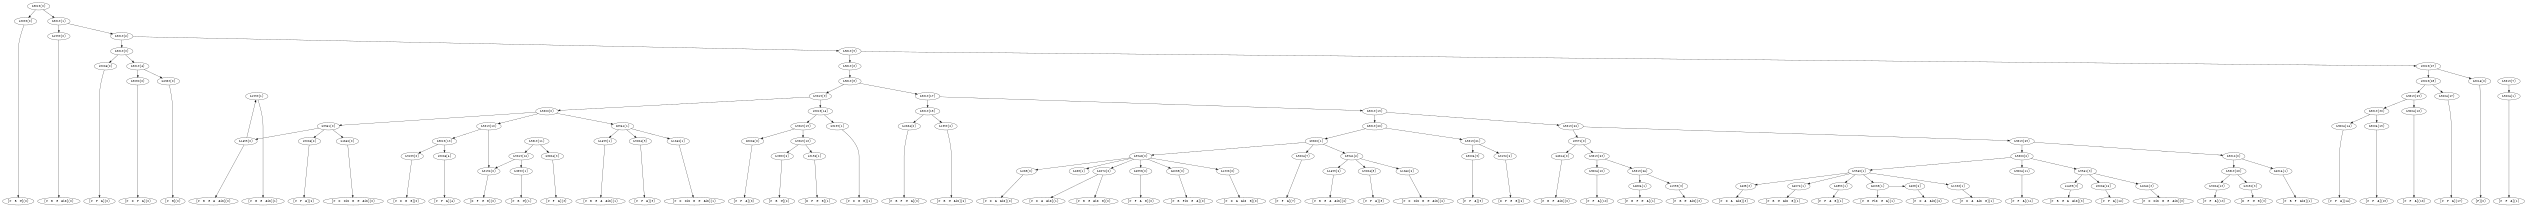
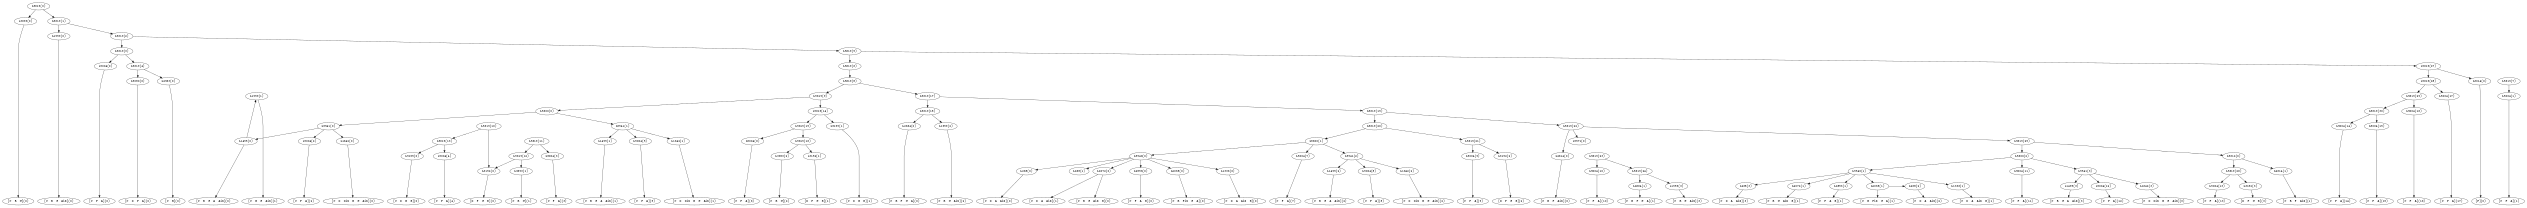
  digraph {
    fontname="Courier Prime"
    node [fontname="Courier Prime"]
    edge [fontname="Courier Prime"]
    "L5619(0)"
    "L3693(0)"
    "L5619(1)"
    "L1959(0)"
    "L5619(2)"
    "L5619(3)"
    "L5619(5)"
    "L5004(0)"
    "L5619(4)"
    "L5619(6)"
    "L5619(27)"
    "L5080(0)"
    "L2963(0)"
    "L5619(7)"
    "L5619(8)"
    "L5619(28)"
    "L3014(0)"
    "L1959(1)"
    "L5004(1)"
    "L5619(9)"
    "L5619(17)"
    "L5619(29)"
    "L5004(17)"
    "L5600(0)"
    "L5619(14)"
    "L5619(18)"
    "L5619(19)"
    "L5619(30)"
    "L5004(16)"
    "L5541(0)"
    "L5619(10)"
    "L5541(1)"
    "L5619(15)"
    "L5195(1)"
    "L2664(0)"
    "L1959(2)"
    "L5619(20)"
    "L5619(22)"
    "L5004(14)"
    "L5004(15)"
    "L1495(0)"
    "L5004(2)"
    "L1642(0)"
    "L5619(11)"
    "L5619(13)"
    "L1495(1)"
    "L5004(5)"
    "L1642(1)"
    "L5004(6)"
    "L5619(16)"
    "L5600(1)"
    "L5619(21)"
    "L5571(0)"
    "L5619(25)"
    "L5004(3)"
    "L5619(12)"
    "L5195(0)"
    "L5004(4)"
    "L3693(2)"
    "L3152(1)"
    "L5540(0)"
    "L5004(7)"
    "L5541(2)"
    "L5004(9)"
    "L3152(2)"
    "L2614(0)"
    "L5619(23)"
    "L5600(2)"
    "L5612(0)"
    "L3693(1)"
    "L3152(0)"
    "L268(0)"
    "L268(1)"
    "L2072(0)"
    "L2853(0)"
    "L2038(0)"
    "L1336(0)"
    "L1495(2)"
    "L5004(8)"
    "L1642(2)"
    "L5004(10)"
    "L5619(24)"
    "L5540(1)"
    "L5004(11)"
    "L5541(3)"
    "L5619(26)"
    "L2614(1)"
    "L2664(1)"
    "L1959(3)"
    "L268(2)"
    "L268(3)"
    "L2072(1)"
    "L2853(1)"
    "L2038(1)"
    "L1336(1)"
    "L1495(3)"
    "L5004(12)"
    "L1642(3)"
    "L5004(13)"
    "L3152(3)"
    "[C  E  G](0)"
    "[C  E  G  Ais](0)"
    "[C  F  A](0)"
    "[C  D  F  A](0)"
    "[C  E](0)"
    "[C  E  G  Ais](1)"
    "[C  F  A](1)"
    "[C  E  G  A  Ais](0)"
    "[C  F  A](2)"
    "[C  D  Dis  E  G  Ais](0)"
    "[C  F  A](3)"
    "[C  E  G](1)"
    "[D  F  G  B](0)"
    "[C  D  E  B](0)"
    "[C  F  A](4)"
    "[C  E  G  A  Ais](1)"
    "[C  F  A](5)"
    "[C  D  Dis  E  G  Ais](1)"
    "[C  F  A](6)"
    "[C  E  G](2)"
    "[D  F  G  B](1)"
    "[C  D  E  B](1)"
    "[C  E  F  G  A](0)"
    "[C  E  G  Ais](2)"
    "[C  D  A  Ais](0)"
    "[C  D  A  Ais](1)"
    "[C  E  G  Ais  B](0)"
    "[C  F  A  B](0)"
    "[C  E  Fis  G  A](0)"
    "[C  D  A  Ais  B](0)"
    "[C  F  A](7)"
    "[C  E  G  A  Ais](2)"
    "[C  F  A](8)"
    "[C  D  Dis  E  G  Ais](2)"
    "[C  F  A](9)"
    "[D  F  G  B](2)"
    "[C  E  F  Ais](0)"
    "[C  F  A](10)"
    "[C  E  F  G  A](1)"
    "[C  E  G  Ais](3)"
    "[C  D  A  Ais](2)"
    "[C  D  A  Ais](3)"
    "[C  E  G  Ais  B](1)"
    "[C  F  A  B](1)"
    "[C  E  Fis  G  A](1)"
    "[C  D  A  Ais  B](1)"
    "[C  F  A](11)"
    "[C  E  G  A  Ais](3)"
    "[C  F  A](12)"
    "[C  D  Dis  E  G  Ais](3)"
    "[C  F  A](13)"
    "[D  F  G  B](3)"
    "[C  E  F  Ais](1)"
    "[C  F  A](14)"
    "[C  F  A](15)"
    "[C  F  A](16)"
    "[C  F  A](17)"
    "[F](0)"
    subgraph sub_1 {
      rank=min
      "L5619(0)"
    }
    subgraph sub_2 {
      rank=same
      "L3693(0)"
      "L5619(1)"
    }
    subgraph sub_3 {
      rank=same
      "L1959(0)"
      "L5619(2)"
    }
    subgraph sub_4 {
      rank=same
      "L5619(3)"
      "L5619(5)"
    }
    subgraph sub_5 {
      rank=same
      "L5004(0)"
      "L5619(4)"
      "L5619(6)"
      "L5619(27)"
    }
    subgraph sub_6 {
      rank=same
      "L5080(0)"
      "L2963(0)"
      "L5619(7)"
      "L5619(8)"
      "L5619(28)"
      "L3014(0)"
    }
    subgraph sub_7 {
      rank=same
      "L1959(1)"
      "L5004(1)"
      "L5619(9)"
      "L5619(17)"
      "L5619(29)"
      "L5004(17)"
    }
    subgraph sub_8 {
      rank=same
      "L5600(0)"
      "L5619(14)"
      "L5619(18)"
      "L5619(19)"
      "L5619(30)"
      "L5004(16)"
    }
    subgraph sub_9 {
      rank=same
      "L5541(0)"
      "L5619(10)"
      "L5541(1)"
      "L5619(15)"
      "L5195(1)"
      "L2664(0)"
      "L1959(2)"
      "L5619(20)"
      "L5619(22)"
      "L5004(14)"
      "L5004(15)"
    }
    subgraph sub_10 {
      rank=same
      "L1495(0)"
      "L5004(2)"
      "L1642(0)"
      "L5619(11)"
      "L5619(13)"
      "L1495(1)"
      "L5004(5)"
      "L1642(1)"
      "L5004(6)"
      "L5619(16)"
      "L5600(1)"
      "L5619(21)"
      "L5571(0)"
      "L5619(25)"
    }
    subgraph sub_11 {
      rank=same
      "L5004(3)"
      "L5619(12)"
      "L5195(0)"
      "L5004(4)"
      "L3693(2)"
      "L3152(1)"
      "L5540(0)"
      "L5004(7)"
      "L5541(2)"
      "L5004(9)"
      "L3152(2)"
      "L2614(0)"
      "L5619(23)"
      "L5600(2)"
      "L5612(0)"
    }
    subgraph sub_12 {
      rank=same
      "L3693(1)"
      "L3152(0)"
      "L268(0)"
      "L268(1)"
      "L2072(0)"
      "L2853(0)"
      "L2038(0)"
      "L1336(0)"
      "L1495(2)"
      "L5004(8)"
      "L1642(2)"
      "L5004(10)"
      "L5619(24)"
      "L5540(1)"
      "L5004(11)"
      "L5541(3)"
      "L5619(26)"
      "L2614(1)"
    }
    subgraph sub_13 {
      rank=same
      "L2664(1)"
      "L1959(3)"
      "L268(2)"
      "L268(3)"
      "L2072(1)"
      "L2853(1)"
      "L2038(1)"
      "L1336(1)"
      "L1495(3)"
      "L5004(12)"
      "L1642(3)"
      "L5004(13)"
      "L3152(3)"
    }
    subgraph sub_14 {
      rank=max
      "[C  E  G](0)"
      "[C  E  G  Ais](0)"
      "[C  F  A](0)"
      "[C  D  F  A](0)"
      "[C  E](0)"
      "[C  E  G  Ais](1)"
      "[C  F  A](1)"
      "[C  E  G  A  Ais](0)"
      "[C  F  A](2)"
      "[C  D  Dis  E  G  Ais](0)"
      "[C  F  A](3)"
      "[C  E  G](1)"
      "[D  F  G  B](0)"
      "[C  D  E  B](0)"
      "[C  F  A](4)"
      "[C  E  G  A  Ais](1)"
      "[C  F  A](5)"
      "[C  D  Dis  E  G  Ais](1)"
      "[C  F  A](6)"
      "[C  E  G](2)"
      "[D  F  G  B](1)"
      "[C  D  E  B](1)"
      "[C  E  F  G  A](0)"
      "[C  E  G  Ais](2)"
      "[C  D  A  Ais](0)"
      "[C  D  A  Ais](1)"
      "[C  E  G  Ais  B](0)"
      "[C  F  A  B](0)"
      "[C  E  Fis  G  A](0)"
      "[C  D  A  Ais  B](0)"
      "[C  F  A](7)"
      "[C  E  G  A  Ais](2)"
      "[C  F  A](8)"
      "[C  D  Dis  E  G  Ais](2)"
      "[C  F  A](9)"
      "[D  F  G  B](2)"
      "[C  E  F  Ais](0)"
      "[C  F  A](10)"
      "[C  E  F  G  A](1)"
      "[C  E  G  Ais](3)"
      "[C  D  A  Ais](2)"
      "[C  D  A  Ais](3)"
      "[C  E  G  Ais  B](1)"
      "[C  F  A  B](1)"
      "[C  E  Fis  G  A](1)"
      "[C  D  A  Ais  B](1)"
      "[C  F  A](11)"
      "[C  E  G  A  Ais](3)"
      "[C  F  A](12)"
      "[C  D  Dis  E  G  Ais](3)"
      "[C  F  A](13)"
      "[D  F  G  B](3)"
      "[C  E  F  Ais](1)"
      "[C  F  A](14)"
      "[C  F  A](15)"
      "[C  F  A](16)"
      "[C  F  A](17)"
      "[F](0)"
    }
    "L5619(0)" -> "L3693(0)"
    "L5619(0)" -> "L5619(1)"
    "L3693(0)" -> "[C  E  G](0)"
    "L5619(1)" -> "L1959(0)"
    "L5619(1)" -> "L5619(2)"
    "L1959(0)" -> "[C  E  G  Ais](0)"
    "L5619(2)" -> "L5619(3)"
    "L5619(2)" -> "L5619(5)"
    "L5619(3)" -> "L5004(0)"
    "L5619(3)" -> "L5619(4)"
    "L5619(5)" -> "L5619(6)"
    "L5619(5)" -> "L5619(27)"
    "L5004(0)" -> "[C  F  A](0)"
    "L5619(4)" -> "L5080(0)"
    "L5619(4)" -> "L2963(0)"
    "L5619(6)" -> "L5619(8)"
    "L5619(27)" -> "L5619(28)"
    "L5619(27)" -> "L3014(0)"
    "L5080(0)" -> "[C  D  F  A](0)"
    "L2963(0)" -> "[C  E](0)"
    "L5619(7)" -> "L5004(1)"
    "L5619(8)" -> "L5619(9)"
    "L5619(8)" -> "L5619(17)"
    "L5619(28)" -> "L5619(29)"
    "L5619(28)" -> "L5004(17)"
    "L3014(0)" -> "[F](0)"
    "L1959(1)" -> "[C  E  G  Ais](1)"
    "L5004(1)" -> "[C  F  A](1)"
    "L5619(9)" -> "L5600(0)"
    "L5619(9)" -> "L5619(14)"
    "L5619(17)" -> "L5619(18)"
    "L5619(17)" -> "L5619(19)"
    "L5619(29)" -> "L5619(30)"
    "L5619(29)" -> "L5004(16)"
    "L5004(17)" -> "[C  F  A](17)"
    "L5600(0)" -> "L5541(0)"
-   "L5600(0)" -> "L5619(10)"
    "L5600(0)" -> "L5541(1)"
    "L5619(14)" -> "L5619(15)"
    "L5619(14)" -> "L5195(1)"
    "L5619(18)" -> "L2664(0)"
    "L5619(18)" -> "L1959(2)"
    "L5619(19)" -> "L5619(20)"
    "L5619(19)" -> "L5619(22)"
    "L5619(30)" -> "L5004(14)"
    "L5619(30)" -> "L5004(15)"
    "L5004(16)" -> "[C  F  A](16)"
    "L5541(0)" -> "L1495(0)"
    "L5541(0)" -> "L5004(2)"
    "L5541(0)" -> "L1642(0)"
    "L5619(10)" -> "L5619(13)"
    "L5619(10)" -> "L3152(0)"
    "L5541(1)" -> "L1495(1)"
    "L5541(1)" -> "L5004(5)"
    "L5541(1)" -> "L1642(1)"
    "L5619(15)" -> "L5004(6)"
    "L5619(15)" -> "L5619(16)"
    "L5195(1)" -> "[C  D  E  B](1)"
    "L2664(0)" -> "[C  E  F  G  A](0)"
    "L1959(2)" -> "[C  E  G  Ais](2)"
    "L5619(20)" -> "L5600(1)"
    "L5619(20)" -> "L5619(21)"
    "L5619(22)" -> "L5571(0)"
    "L5619(22)" -> "L5619(25)"
    "L5004(14)" -> "[C  F  A](14)"
    "L5004(15)" -> "[C  F  A](15)"
    "L1495(0)" -> "L1959(1)"
    "L1495(0)" -> "[C  E  G  A  Ais](0)"
    "L5004(2)" -> "[C  F  A](2)"
    "L1642(0)" -> "[C  D  Dis  E  G  Ais](0)"
    "L5619(11)" -> "L5004(3)"
    "L5619(11)" -> "L5619(12)"
    "L5619(13)" -> "L5195(0)"
    "L5619(13)" -> "L5004(4)"
    "L1495(1)" -> "[C  E  G  A  Ais](1)"
    "L5004(5)" -> "[C  F  A](5)"
    "L1642(1)" -> "[C  D  Dis  E  G  Ais](1)"
    "L5004(6)" -> "[C  F  A](6)"
    "L5619(16)" -> "L3693(2)"
    "L5619(16)" -> "L3152(1)"
    "L5600(1)" -> "L5540(0)"
    "L5600(1)" -> "L5004(7)"
    "L5600(1)" -> "L5541(2)"
    "L5619(21)" -> "L5004(9)"
    "L5619(21)" -> "L3152(2)"
-   "L5571(0)" -> "L2614(0)"
-   "L5571(0)" -> "L5619(23)"
+   "L5619(22)" -> "L2614(0)"
    "L5619(25)" -> "L5600(2)"
    "L5619(25)" -> "L5612(0)"
    "L5004(3)" -> "[C  F  A](3)"
    "L5619(12)" -> "L3693(1)"
    "L5619(12)" -> "L3152(0)"
    "L5195(0)" -> "[C  D  E  B](0)"
    "L5004(4)" -> "[C  F  A](4)"
    "L3693(2)" -> "[C  E  G](2)"
    "L3152(1)" -> "[D  F  G  B](1)"
    "L5540(0)" -> "L268(0)"
    "L5540(0)" -> "L268(1)"
    "L5540(0)" -> "L2072(0)"
    "L5540(0)" -> "L2853(0)"
    "L5540(0)" -> "L2038(0)"
    "L5540(0)" -> "L1336(0)"
    "L5004(7)" -> "[C  F  A](7)"
    "L5541(2)" -> "L1495(2)"
    "L5541(2)" -> "L5004(8)"
    "L5541(2)" -> "L1642(2)"
    "L5004(9)" -> "[C  F  A](9)"
    "L3152(2)" -> "[D  F  G  B](2)"
    "L2614(0)" -> "[C  E  F  Ais](0)"
    "L5619(23)" -> "L5004(10)"
    "L5619(23)" -> "L5619(24)"
    "L5600(2)" -> "L5540(1)"
    "L5600(2)" -> "L5004(11)"
    "L5600(2)" -> "L5541(3)"
    "L5612(0)" -> "L5619(26)"
    "L5612(0)" -> "L2614(1)"
    "L3693(1)" -> "[C  E  G](1)"
    "L3152(0)" -> "[D  F  G  B](0)"
    "L268(0)" -> "[C  D  A  Ais](0)"
    "L2072(0)" -> "[C  D  A  Ais](1)"
    "L2072(0)" -> "[C  E  G  Ais  B](0)"
    "L2853(0)" -> "[C  F  A  B](0)"
    "L2038(0)" -> "[C  E  Fis  G  A](0)"
    "L1336(0)" -> "[C  D  A  Ais  B](0)"
    "L1495(2)" -> "[C  E  G  A  Ais](2)"
    "L5004(8)" -> "[C  F  A](8)"
    "L1642(2)" -> "[C  D  Dis  E  G  Ais](2)"
    "L5004(10)" -> "[C  F  A](10)"
    "L5619(24)" -> "L2664(1)"
    "L5619(24)" -> "L1959(3)"
    "L5540(1)" -> "L268(3)"
    "L5540(1)" -> "L2072(1)"
    "L5540(1)" -> "L2853(1)"
    "L5540(1)" -> "L2038(1)"
    "L5540(1)" -> "L1336(1)"
    "L5004(11)" -> "[C  F  A](11)"
    "L5541(3)" -> "L1495(3)"
    "L5541(3)" -> "L5004(12)"
    "L5541(3)" -> "L1642(3)"
    "L5619(26)" -> "L5004(13)"
    "L5619(26)" -> "L3152(3)"
    "L2614(1)" -> "[C  E  F  Ais](1)"
    "L2664(1)" -> "[C  E  F  G  A](1)"
    "L1959(3)" -> "[C  E  G  Ais](3)"
    "L268(2)" -> "[C  D  A  Ais](2)"
    "L268(3)" -> "[C  D  A  Ais](3)"
    "L2072(1)" -> "[C  E  G  Ais  B](1)"
    "L2853(1)" -> "[C  F  A  B](1)"
    "L2038(1)" -> "L268(2)"
    "L2038(1)" -> "[C  E  Fis  G  A](1)"
    "L1336(1)" -> "[C  D  A  Ais  B](1)"
    "L1495(3)" -> "[C  E  G  A  Ais](3)"
    "L5004(12)" -> "[C  F  A](12)"
    "L1642(3)" -> "[C  D  Dis  E  G  Ais](3)"
    "L5004(13)" -> "[C  F  A](13)"
    "L3152(3)" -> "[D  F  G  B](3)"
  }
